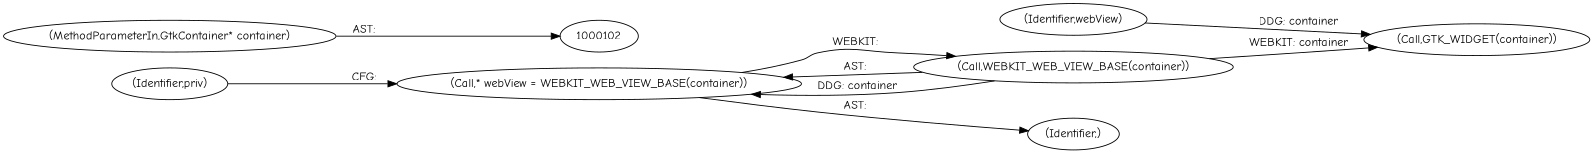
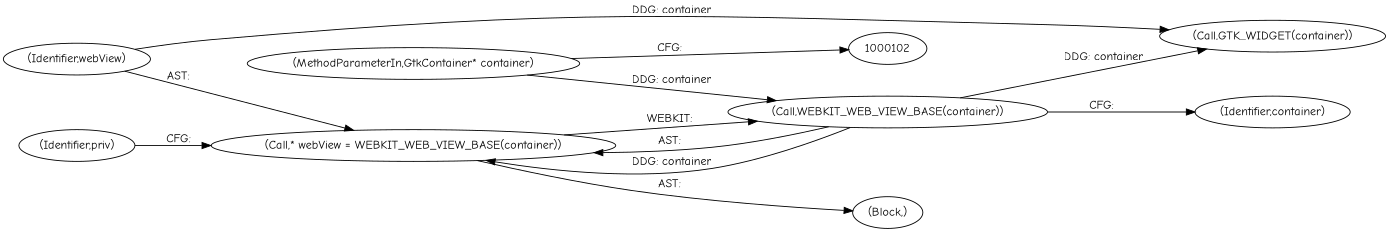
  digraph {
    fontname="Comic Neue"
    rankdir=LR
    node [fontname="Comic Neue"]
    edge [fontname="Comic Neue"]
    n1 [label="(Call,* webView = WEBKIT_WEB_VIEW_BASE(container))"]
    n2 [label="(Call,WEBKIT_WEB_VIEW_BASE(container))"]
-   n3 [label="(Identifier,)"]
+   n3 [label="(Block,)"]
+   n4 [label="(Identifier,container)"]
    n5 [label="(Call,GTK_WIDGET(container))"]
    n6 [label="(MethodParameterIn,GtkContainer* container)"]
    n7 [label=1000102]
    n8 [label="(Identifier,priv)"]
    n9 [label="(Identifier,webView)"]
    n1 -> n2 [label="WEBKIT: "]
    n1 -> n3 [label="AST: "]
    n2 -> n1 [label="AST: "]
    n2 -> n1 [label="DDG: container"]
-   n2 -> n5 [label="WEBKIT: container"]
-   n6 -> n7 [label="AST: "]
+   n2 -> n4 [label="CFG: "]
+   n2 -> n5 [label="DDG: container"]
+   n6 -> n2 [label="DDG: container"]
+   n6 -> n7 [label="CFG: "]
    n8 -> n1 [label="CFG: "]
+   n9 -> n1 [label="AST: "]
    n9 -> n5 [label="DDG: container"]
  }
